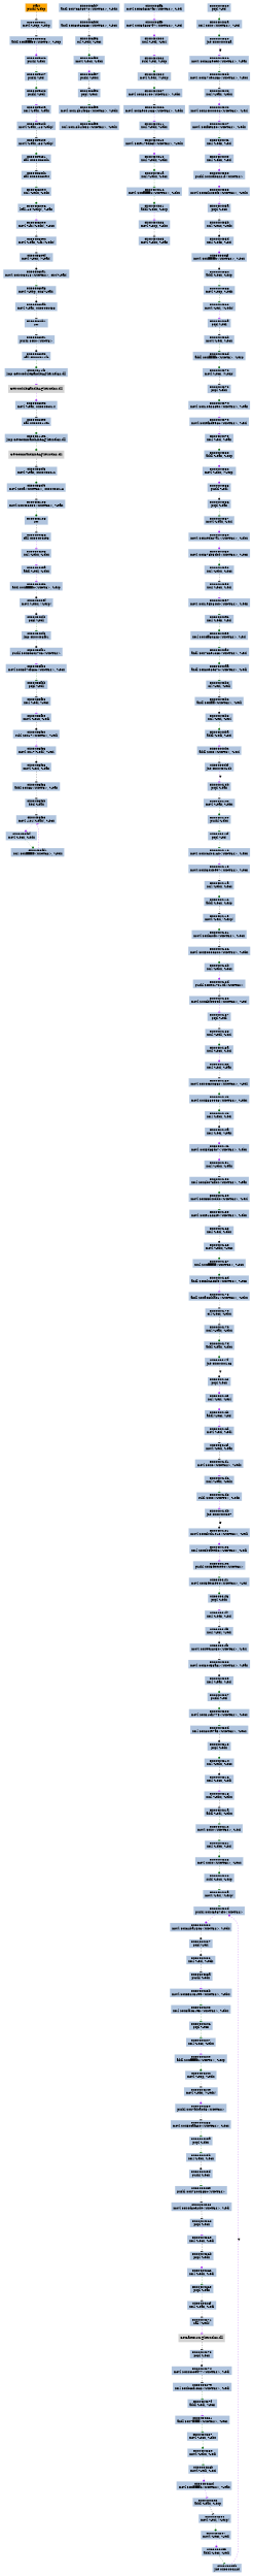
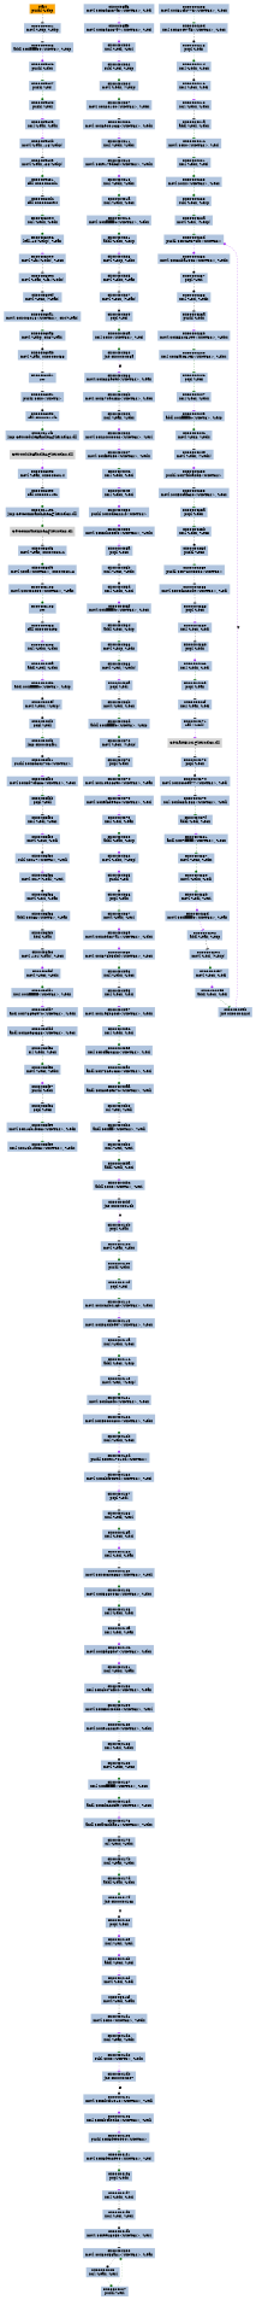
  digraph {
    node [color=lightsteelblue fillcolor=lightsteelblue shape=rectangle style=filled]
    edge [arrowhead=tee color=black style=dotted]
    n1 [color=lightgrey fillcolor=orange label="start\npushl %ebp"]
    n2 [label="0x00409c41\nmovl %esp, %ebp"]
    n3 [label="0x00409c43\naddl $0xffffffc4<UINT8>, %esp"]
    n4 [label="0x00409c46\npushl %ebx"]
    n5 [label="0x00409c47\npushl %esi"]
    n6 [label="0x00409c48\npushl %edi"]
    n7 [label="0x00409c49\nxorl %eax, %eax"]
    n8 [label="0x00409c4b\nmovl %eax, -16(%ebp)"]
    n9 [label="0x00409c4e\nmovl %eax, -36(%ebp)"]
    n10 [label="0x00409c51\ncall 0x004030dc"]
    n11 [label="0x004030dc\ncall 0x00403094"]
    n12 [label="0x00403094\nxorl %edx, %edx"]
    n13 [label="0x00403096\nleal -12(%ebp), %eax"]
    n14 [label="0x00403099\nmovl %fs:(%edx), %ecx"]
    n15 [label="0x0040309c\nmovl %eax, %fs:(%edx)"]
    n16 [label="0x0040309f\nmovl %ecx, (%eax)"]
    n17 [label="0x004030a1\nmovl $0x403018<UINT32>, 0x4(%eax)"]
    n18 [label="0x004030a8\nmovl %ebp, 0x8(%eax)"]
    n19 [label="0x004030ab\nmovl %eax, 0x0040c488"]
    n20 [label="0x004030b1\nret"]
    n21 [label="0x004030e1\npushl $0x0<UINT8>"]
    n22 [label="0x004030e3\ncall 0x004011fc"]
    n23 [label="0x004011fc\njmp GetModuleHandleA@kernel32.dll"]
    n24 [color=lightgrey fillcolor=lightgrey label="GetModuleHandleA@kernel32.dll"]
    n25 [label="0x004030e8\nmovl %eax, 0x0040c014"]
    n26 [label="0x004030ee\ncall 0x004011ec"]
    n27 [label="0x004011ec\njmp GetCommandLineA@kernel32.dll"]
    n28 [color=lightgrey fillcolor=lightgrey label="GetCommandLineA@kernel32.dll"]
    n29 [label="0x004030f3\nmovl %eax, 0x0040c01c"]
    n30 [label="0x004030f9\nmovl $0xa<UINT32>, 0x0040c018"]
    n31 [label="0x00403103\nmovl $0x402e34<UINT32>, %eax"]
    n32 [label="0x00403108\nret"]
    n33 [label="0x00409c56\ncall 0x004042e8"]
    n34 [label="0x004042e8\nxorl %ebx, %ebx"]
    n35 [label="0x004042ea\naddl %edi, %ebx"]
    n36 [label="0x004042ec\naddl $0xfffffffc<UINT8>, %esp"]
    n37 [label="0x004042ef\nmovl %ebx, (%esp)"]
    n38 [label="0x004042f2\npopl %edi"]
    n39 [label="0x004042f3\njmp 0x00403fb1"]
    n40 [label="0x00403fb1\npushl $0x3d302706<UINT32>"]
    n41 [label="0x00403fb6\nmovl $0x3d70f686<UINT32>, %ecx"]
    n42 [label="0x00403fbb\npopl %edi"]
    n43 [label="0x00403fbc\nxorl %edi, %ecx"]
    n44 [label="0x00403fbe\nmovl %ecx, %edi"]
    n45 [label="0x00403fc0\nsubl $0x17<UINT8>, %edi"]
    n46 [label="0x00403fc3\nmovl 0x17(%edi), %esi"]
    n47 [label="0x00403fc6\nmovl %esi, %eax"]
    n48 [label="0x00403fc8\naddl $0x66<UINT8>, %eax"]
    n49 [label="0x00403fcb\ndecl %eax"]
    n50 [label="0x00403fcc\nmovl -101(%eax), %ecx"]
    n51 [label="0x00403fcf\nmovl %ecx, %edx"]
    n52 [label="0x00403fd1\nxorl $0xffffffff<UINT32>, %edx"]
    n53 [label="0x00403fd7\nandl $0x7369397c<UINT32>, %edx"]
    n54 [label="0x00403fdd\nandl $0x8c96c683<UINT32>, %ecx"]
    n55 [label="0x00403fe3\norl %edx, %ecx"]
    n56 [label="0x00403fe5\nmovl %ecx, %ebx"]
    n57 [label="0x00403fe7\npushl %ebx"]
    n58 [label="0x00403fe8\npopl %ecx"]
    n59 [label="0x00403fe9\nmovl $0x13b1f058<UINT32>, %edx"]
    n60 [label="0x00403fee\nxorl $0x13b1f058<UINT32>, %edx"]
    n61 [label="0x00403ff6\nmovl $0x3d8237f3<UINT32>, %edi"]
    n62 [label="0x00403ffb\nmovl $0x3d8237f7<UINT32>, %esi"]
    n63 [label="0x00404000\nxorl %edi, %esi"]
    n64 [label="0x00404002\nsubl %esi, %esp"]
    n65 [color=lightgrey label="0x00404004\nmovl %edx, (%esp)"]
    n66 [label="0x00404007\nmovl $0x20140<UINT32>, %ebx"]
    n67 [label="0x0040400c\nmovl $0x69401c88<UINT32>, %edx"]
    n68 [label="0x00404011\nxorl %edx, %ebx"]
    n69 [label="0x00404013\nmovl $0x917edb3f<UINT32>, %edx"]
    n70 [label="0x00404018\nxorl %edx, %ebx"]
    n71 [label="0x0040401a\nxorl %ebx, %ecx"]
    n72 [label="0x0040401c\nmovl $0xfffffffc<UINT32>, %ebx"]
    n73 [label="0x00404021\naddl %ebx, %esp"]
    n74 [label="0x00404023\nmovl %esp, %ebx"]
    n75 [label="0x00404025\nmovl %ebx, %eax"]
+   n76 [label="0x00404027\nmovl %ecx, (%eax)"]
    n77 [label="0x00404029\npopl %esi"]
    n78 [label="0x0040402a\nxorl $0x0<UINT32>, %esi"]
    n79 [label="0x00404030\njne 0x0040406a"]
    n80 [label="0x00404036\nmovl $0x3289ced<UINT32>, %eax"]
    n81 [label="0x0040403b\nmovl $0x374e0258<UINT32>, %ebx"]
    n82 [label="0x00404040\nxorl %eax, %ebx"]
    n83 [label="0x00404042\nmovl $0x24000002<UINT32>, %esi"]
    n84 [label="0x00404047\nmovl $0xf5e250<UINT32>, %edx"]
    n85 [label="0x0040404c\nxorl %edx, %esi"]
    n86 [label="0x0040404e\nxorl %ebx, %esi"]
    n87 [label="0x00404050\npushl $0x4db3221f<UINT32>"]
    n88 [label="0x00404055\nmovl $0x5d205ef8<UINT32>, %edx"]
    n89 [label="0x0040405a\npopl %ecx"]
    n90 [label="0x0040405b\nxorl %ecx, %edx"]
    n91 [label="0x0040405d\nxorl %edx, %esi"]
    n92 [label="0x0040405f\nmovl $0xfffffffc<UINT32>, %ecx"]
    n93 [label="0x00404064\naddl %ecx, %esp"]
    n94 [label="0x00404066\nmovl %esp, %edx"]
    n95 [label="0x00404068\nmovl %esi, (%edx)"]
    n96 [label="0x0040406a\npopl %edi"]
    n97 [label="0x0040406b\nmovl %edi, %ecx"]
    n98 [label="0x0040406d\naddl $0xfffffffc<UINT8>, %esp"]
    n99 [label="0x00404070\nmovl %ecx, (%esp)"]
    n100 [label="0x00404073\npopl %ebx"]
    n101 [label="0x00404074\nmovl $0x10926690<UINT32>, %eax"]
    n102 [label="0x00404079\nmovl $0xef6d996c<UINT32>, %esi"]
    n103 [label="0x0040407e\nxorl %esi, %eax"]
    n104 [label="0x00404080\naddl %eax, %esp"]
    n105 [label="0x00404082\nmovl %ebx, (%esp)"]
    n106 [label="0x00404085\npushl %edi"]
    n107 [label="0x00404086\npopl %eax"]
    n108 [label="0x00404087\nmovl %eax, %esi"]
    n109 [label="0x00404089\nmovl $0x2edc27a1<UINT32>, %ebx"]
    n110 [label="0x0040408e\nmovl $0x878b54bd<UINT32>, %ecx"]
    n111 [label="0x00404093\nxorl %ebx, %ecx"]
    n112 [label="0x00404095\nxorl %ecx, %esi"]
    n113 [label="0x00404097\nmovl $0x195b84cb<UINT32>, %edx"]
    n114 [label="0x0040409c\nxorl %edx, %esi"]
    n115 [label="0x0040409e\nxorl $0x4ff30828<UINT32>, %esi"]
    n116 [label="0x004040a4\nandl $0x73691c83<UINT32>, %esi"]
    n117 [label="0x004040aa\nandl $0x8c96e37c<UINT32>, %edi"]
    n118 [label="0x004040b0\norl %esi, %edi"]
    n119 [label="0x004040b2\nandl $0xffff<UINT32>, %edi"]
    n120 [label="0x004040b8\nxorl %esi, %esi"]
    n121 [label="0x004040ba\naddl %edi, %esi"]
    n122 [label="0x004040bc\naddl $0x0<UINT8>, %esi"]
    n123 [label="0x004040bf\njne 0x0040410b"]
    n124 [label="0x0040410b\npopl %eax"]
    n125 [label="0x0040410c\nmovl %eax, %ebx"]
    n126 [label="0x0040410e\npushl %ebx"]
    n127 [label="0x0040410f\npopl %esi"]
    n128 [label="0x00404110\nmovl $0x4c2b416b<UINT32>, %ebx"]
    n129 [label="0x00404115\nmovl $0xb3d4be97<UINT32>, %ecx"]
    n130 [label="0x0040411a\nxorl %ebx, %ecx"]
    n131 [label="0x0040411c\naddl %ecx, %esp"]
    n132 [label="0x0040411e\nmovl %esi, (%esp)"]
    n133 [label="0x00404121\nmovl $0xb80f0<UINT32>, %ecx"]
    n134 [label="0x00404126\nmovl $0x50000800<UINT32>, %ebx"]
    n135 [label="0x0040412b\nxorl %ebx, %ecx"]
    n136 [label="0x0040412d\npushl $0xe017014d<UINT32>"]
    n137 [label="0x00404132\nmovl $0x6bf0959d<UINT32>, %esi"]
    n138 [label="0x00404137\npopl %edi"]
    n139 [label="0x00404138\nxorl %edi, %esi"]
    n140 [label="0x0040413a\nxorl %ecx, %esi"]
    n141 [label="0x0040413c\nxorl %esi, %eax"]
    n142 [label="0x0040413e\nmovl $0x4030c832<UINT32>, %edi"]
    n143 [label="0x00404143\nmovl $0x5880448<UINT32>, %ebx"]
    n144 [label="0x00404148\nxorl %ebx, %edi"]
    n145 [label="0x0040414a\nxorl %edi, %eax"]
    n146 [label="0x0040414c\nmovl $0x5d65dc7<UINT32>, %ebx"]
    n147 [label="0x00404151\nxorl %ebx, %eax"]
    n148 [label="0x00404153\nxorl $0x6b073fb4<UINT32>, %eax"]
    n149 [label="0x00404159\nmovl $0x55d40dd0<UINT32>, %esi"]
    n150 [label="0x0040415e\nmovl $0xe16282e<UINT32>, %ebx"]
    n151 [label="0x00404163\nxorl %esi, %ebx"]
    n152 [label="0x00404165\nmovl %ebx, %ecx"]
    n153 [label="0x00404167\nxorl $0xffffffff<UINT32>, %ecx"]
    n154 [label="0x0040416d\nandl $0x5bc225fe<UINT32>, %ecx"]
    n155 [label="0x00404173\nandl $0xa43dda01<UINT32>, %ebx"]
    n156 [label="0x00404179\norl %ecx, %ebx"]
    n157 [label="0x0040417b\nxorl %eax, %ebx"]
    n158 [label="0x0040417d\naddl %eax, %ebx"]
    n159 [label="0x0040417f\njne 0x004041c8"]
    n160 [label="0x004041c8\npopl %ecx"]
    n161 [label="0x004041c9\nxorl %esi, %esi"]
    n162 [label="0x004041cb\naddl %ecx, %esi"]
    n163 [label="0x004041cd\nmovl %esi, %edi"]
    n164 [label="0x004041cf\nmovl %edi, %eax"]
    n165 [label="0x004041d1\nmovl $0x0<UINT32>, %edx"]
    n166 [label="0x004041d6\nxorl %eax, %edx"]
    n167 [label="0x004041d8\nsubl $0x0<UINT8>, %edx"]
    n168 [label="0x004041db\njne 0x004042e7"]
    n169 [label="0x004041e1\nmovl $0x5b4b1912<UINT32>, %edi"]
    n170 [label="0x004041e6\nxorl $0x5b4a99b2<UINT32>, %edi"]
    n171 [label="0x004041ec\npushl $0x5d9e0e94<UINT32>"]
    n172 [label="0x004041f1\nmovl $0x5d9c2e94<UINT32>, %esi"]
    n173 [label="0x004041f6\npopl %edx"]
    n174 [label="0x004041f7\nxorl %edx, %esi"]
    n175 [label="0x004041f9\nxorl %esi, %edi"]
    n176 [label="0x004041fb\nmovl $0x9928050<UINT32>, %esi"]
    n177 [label="0x00404200\nmovl $0x30453a81<UINT32>, %eax"]
    n178 [label="0x00404205\nxorl %eax, %esi"]
    n179 [label="0x00404207\npushl %esi"]
    n180 [label="0x00404208\nmovl $0x31cf2775<UINT32>, %ecx"]
    n181 [label="0x0040420d\nxorl $0x80497a5<UINT32>, %ecx"]
    n182 [label="0x00404213\npopl %edx"]
    n183 [label="0x00404214\nxorl %edx, %ecx"]
    n184 [label="0x00404216\nxorl %ecx, %edi"]
    n185 [label="0x00404218\nxorl %ebx, %ebx"]
    n186 [label="0x0040421a\naddl %edi, %ebx"]
    n187 [label="0x0040421c\nmovl $0x0<UINT32>, %esi"]
    n188 [label="0x00404221\nxorl %ebx, %esi"]
    n189 [label="0x00404223\nmovl $0x4<UINT32>, %ecx"]
    n190 [label="0x00404228\nsubl %ecx, %esp"]
    n191 [label="0x0040422a\nmovl %esi, (%esp)"]
    n192 [label="0x0040422d\npushl $0x46987cf0<UINT32>"]
    n193 [label="0x00404232\nmovl $0x32ba1543<UINT32>, %edx"]
    n194 [label="0x00404237\npopl %esi"]
    n195 [label="0x00404238\nxorl %esi, %edx"]
    n196 [label="0x0040423a\npushl %edx"]
    n197 [label="0x0040423b\nmovl $0x55246199<UINT32>, %ebx"]
    n198 [label="0x00404240\nxorl $0x3fd43195<UINT32>, %ebx"]
    n199 [label="0x00404246\npopl %ecx"]
    n200 [label="0x00404247\nxorl %ecx, %ebx"]
    n201 [label="0x00404249\naddl $0xfffffffc<UINT8>, %esp"]
    n202 [label="0x0040424c\nmovl %esp, %edx"]
    n203 [label="0x0040424e\nmovl %ebx, (%edx)"]
    n204 [label="0x00404250\npushl $0x7fd0a4d5<UINT32>"]
    n205 [label="0x00404255\nmovl $0x54caf620<UINT32>, %ecx"]
    n206 [label="0x0040425a\npopl %ebx"]
    n207 [label="0x0040425b\nxorl %ebx, %ecx"]
    n208 [label="0x0040425d\npushl %ecx"]
    n209 [label="0x0040425e\npushl $0x7804585c<UINT32>"]
    n210 [label="0x00404263\nmovl $0x4d8ce2de<UINT32>, %edi"]
    n211 [label="0x00404268\npopl %ecx"]
    n212 [label="0x00404269\nxorl %ecx, %edi"]
    n213 [label="0x0040426b\npopl %edx"]
    n214 [label="0x0040426c\nxorl %edx, %edi"]
    n215 [label="0x0040426e\npopl %eax"]
    n216 [label="0x0040426f\nxorl %eax, %edi"]
    n217 [label="0x00404271\ncall (%edi)"]
    n218 [color=lightgrey fillcolor=lightgrey label="GetLastError@kernel32.dll"]
    n219 [label="0x00404273\npopl %ecx"]
    n220 [label="0x00404274\nmovl $0x4cc0ea77<UINT32>, %edi"]
    n221 [label="0x00404279\nxorl $0xb33f1588<UINT32>, %edi"]
    n222 [label="0x0040427f\naddl %edi, %ecx"]
    n223 [label="0x00404281\nandl $0x7fffffff<UINT32>, %ecx"]
    n224 [label="0x00404287\nmovl %ecx, %ebx"]
    n225 [label="0x00404289\nmovl %ebx, %edi"]
    n226 [label="0x0040428b\nmovl %edi, %esi"]
    n227 [label="0x0040428d\nmovl $0xfffffffc<UINT32>, %eax"]
    n228 [label="0x00404292\naddl %eax, %esp"]
    n229 [label="0x00404294\nmovl %esi, (%esp)"]
    n230 [label="0x00404297\nmovl %ecx, %edi"]
    n231 [label="0x00404299\naddl %ecx, %edi"]
    n232 [label="0x0040429b\njne 0x0040422d"]
    n1 -> n2 [style=dashed]
    n2 -> n3
    n3 -> n4 [arrowhead=dot color=purple style=dashed]
    n4 -> n5 [color=darkgreen]
    n5 -> n6 [arrowhead=dot color=darkgreen style=dashed]
    n6 -> n7 [color=purple]
    n7 -> n8 [color=purple style=dashed]
    n8 -> n9 [style=dashed]
    n9 -> n10 [arrowhead=dot color=darkgreen style=dashed]
    n10 -> n11 [style=dashed]
    n11 -> n12 [color=darkgreen]
    n12 -> n13 [arrowhead=dot color=darkgreen]
    n13 -> n14 [color=purple]
    n14 -> n15 [style=dashed]
    n15 -> n16
    n16 -> n17 [arrowhead=dot]
    n17 -> n18 [color=darkgreen]
    n18 -> n19 [arrowhead=dot style=dashed]
    n19 -> n20
    n20 -> n21
    n21 -> n22 [arrowhead=dot]
    n22 -> n23 [arrowhead=dot color=darkgreen style=dashed]
    n23 -> n24 [color=purple]
    n24 -> n25 [arrowhead=dot color=purple style=dashed]
    n25 -> n26 [style=dashed]
    n26 -> n27 [arrowhead=dot color=darkgreen]
    n27 -> n28 [arrowhead=dot color=darkgreen style=dashed]
    n28 -> n29 [style=dashed]
    n29 -> n30 [arrowhead=dot color=darkgreen]
    n30 -> n31
    n31 -> n32 [arrowhead=dot color=darkgreen style=dashed]
    n32 -> n33 [style=dashed]
    n33 -> n34 [color=purple style=dashed]
    n34 -> n35 [color=purple]
    n35 -> n36 [color=purple style=dashed]
    n36 -> n37 [arrowhead=dot]
    n37 -> n38 [arrowhead=dot]
    n38 -> n39 [color=darkgreen style=dashed]
    n39 -> n40 [arrowhead=dot]
    n40 -> n41 [color=purple]
    n41 -> n42 [color=darkgreen style=dashed]
    n42 -> n43 [style=dashed]
    n43 -> n44 [color=purple]
    n44 -> n45 [arrowhead=dot style=dashed]
    n45 -> n46 [color=purple style=dashed]
    n46 -> n47 [arrowhead=dot]
    n47 -> n48 [style=dashed]
    n48 -> n49
    n49 -> n50
    n50 -> n51 [arrowhead=dot color=purple]
    n51 -> n52 [arrowhead=dot color=darkgreen]
-   n52 -> n50 [color=purple style=dashed]
+   n52 -> n53 [color=purple style=dashed]
    n53 -> n54 [style=dashed]
    n54 -> n55 [style=dashed]
    n55 -> n56 [arrowhead=dot color=darkgreen style=dashed]
    n56 -> n57 [arrowhead=dot color=purple]
    n57 -> n58 [style=dashed]
    n58 -> n59 [color=darkgreen]
    n59 -> n60 [color=darkgreen]
    n61 -> n62 [color=purple style=dashed]
    n62 -> n63 [arrowhead=dot color=purple]
    n63 -> n64 [color=purple]
    n64 -> n65 [arrowhead=dot color=darkgreen]
    n65 -> n66 [arrowhead=dot color=darkgreen]
    n66 -> n67
    n67 -> n68 [color=purple style=dashed]
    n68 -> n69
    n69 -> n70 [arrowhead=dot color=purple style=dashed]
    n70 -> n71 [arrowhead=dot color=darkgreen style=dashed]
    n71 -> n72 [color=darkgreen style=dashed]
    n72 -> n73 [arrowhead=dot color=darkgreen style=dashed]
    n73 -> n74 [color=purple style=dashed]
    n74 -> n75 [style=dashed]
+   n75 -> n76 [style=dashed]
+   n76 -> n77 [arrowhead=dot]
    n77 -> n78 [arrowhead=dot color=darkgreen style=dashed]
    n78 -> n79 [arrowhead=dot color=darkgreen]
    n79 -> n80 [color=purple label=F style=dashed]
    n80 -> n81 [color=darkgreen style=dashed]
    n81 -> n82 [style=dashed]
    n82 -> n83 [arrowhead=dot color=purple style=dashed]
    n83 -> n84 [color=purple style=dashed]
    n84 -> n85 [color=darkgreen]
    n85 -> n86 [color=purple]
    n86 -> n87 [arrowhead=dot color=purple style=dashed]
    n87 -> n88 [arrowhead=dot color=purple]
    n88 -> n89 [color=purple style=dashed]
    n89 -> n90
    n90 -> n91 [arrowhead=dot style=dashed]
    n91 -> n92 [arrowhead=dot color=purple]
    n92 -> n93 [arrowhead=dot]
    n93 -> n94 [color=darkgreen]
    n94 -> n95 [color=darkgreen style=dashed]
    n95 -> n96 [color=purple style=dashed]
    n96 -> n97 [style=dashed]
    n97 -> n98 [color=darkgreen style=dashed]
    n98 -> n99 [arrowhead=dot color=darkgreen]
    n99 -> n100 [style=dashed]
    n100 -> n101 [arrowhead=dot color=darkgreen]
    n101 -> n102 [color=purple]
    n102 -> n103 [color=purple style=dashed]
    n103 -> n104 [arrowhead=dot color=darkgreen]
    n104 -> n105 [arrowhead=dot color=purple]
    n105 -> n106 [arrowhead=dot color=purple]
    n106 -> n107 [arrowhead=dot]
    n107 -> n108 [color=darkgreen style=dashed]
    n108 -> n109 [arrowhead=dot color=purple]
    n109 -> n110 [arrowhead=dot color=purple]
    n110 -> n111 [arrowhead=dot color=darkgreen style=dashed]
    n111 -> n112 [style=dashed]
    n112 -> n113 [color=purple]
    n113 -> n114 [color=darkgreen]
    n114 -> n115 [arrowhead=dot color=darkgreen style=dashed]
    n115 -> n116 [color=darkgreen]
    n116 -> n117 [arrowhead=dot color=darkgreen style=dashed]
    n117 -> n118 [color=darkgreen]
    n118 -> n119 [style=dashed]
    n119 -> n120 [arrowhead=dot]
    n120 -> n121 [arrowhead=dot color=darkgreen style=dashed]
    n121 -> n122 [color=purple]
    n122 -> n123
    n123 -> n124 [color=purple label=T style=dashed]
    n124 -> n125
    n125 -> n126 [arrowhead=dot color=darkgreen style=dashed]
    n126 -> n127 [color=darkgreen]
    n127 -> n128 [color=darkgreen]
    n128 -> n129 [color=purple style=dashed]
    n129 -> n130
    n130 -> n131 [arrowhead=dot color=darkgreen]
    n131 -> n132 [style=dashed]
    n132 -> n133 [arrowhead=dot color=darkgreen]
    n133 -> n134 [style=dashed]
    n134 -> n135 [arrowhead=dot color=darkgreen]
    n135 -> n136 [arrowhead=dot color=purple style=dashed]
    n136 -> n137 [style=dashed]
    n137 -> n138 [color=purple style=dashed]
    n138 -> n139
    n139 -> n140 [arrowhead=dot color=darkgreen]
    n140 -> n141 [arrowhead=dot color=purple style=dashed]
    n141 -> n142
    n142 -> n143 [arrowhead=dot color=darkgreen]
    n143 -> n144 [arrowhead=dot color=darkgreen style=dashed]
    n144 -> n145 [arrowhead=dot style=dashed]
    n145 -> n146 [arrowhead=dot color=purple]
    n146 -> n147 [arrowhead=dot color=purple style=dashed]
    n147 -> n148
    n148 -> n149 [arrowhead=dot color=darkgreen]
    n149 -> n150 [color=darkgreen]
    n150 -> n151
    n151 -> n152 [arrowhead=dot]
    n152 -> n153 [arrowhead=dot color=darkgreen]
    n153 -> n154 [arrowhead=dot color=darkgreen]
    n154 -> n155 [color=purple style=dashed]
    n155 -> n156
    n156 -> n157 [style=dashed]
    n157 -> n158 [arrowhead=dot color=darkgreen style=dashed]
    n158 -> n159 [arrowhead=dot color=darkgreen]
    n159 -> n160 [arrowhead=dot label=T]
    n160 -> n161 [arrowhead=dot color=purple style=dashed]
    n161 -> n162 [arrowhead=dot color=purple]
    n162 -> n163 [color=purple style=dashed]
    n163 -> n164
    n164 -> n165 [style=dashed]
    n165 -> n166 [color=purple]
    n166 -> n167 [color=darkgreen]
    n167 -> n168 [color=purple style=dashed]
    n168 -> n169 [arrowhead=dot label=F style=dashed]
    n169 -> n170 [arrowhead=dot color=purple]
    n170 -> n171 [color=purple style=dashed]
    n171 -> n172 [color=darkgreen]
    n172 -> n173 [arrowhead=dot color=darkgreen style=dashed]
    n173 -> n174 [color=purple]
    n174 -> n175 [style=dashed]
    n175 -> n176 [arrowhead=dot]
    n176 -> n177
    n177 -> n178 [arrowhead=dot]
    n178 -> n179 [arrowhead=dot color=darkgreen]
-   n179 -> n180 [arrowhead=dot color=darkgreen]
+   n179 -> n177 [arrowhead=dot color=darkgreen]
    n180 -> n181 [color=darkgreen]
    n181 -> n182 [arrowhead=dot style=dashed]
    n182 -> n183 [arrowhead=dot color=darkgreen]
    n183 -> n184 [arrowhead=dot style=dashed]
    n184 -> n185 [color=purple]
    n185 -> n186 [style=dashed]
    n186 -> n187 [color=darkgreen style=dashed]
    n187 -> n188 [color=darkgreen]
    n188 -> n189 [arrowhead=dot color=darkgreen style=dashed]
    n189 -> n190 [arrowhead=dot color=darkgreen style=dashed]
    n190 -> n191 [color=darkgreen]
    n191 -> n192 [color=darkgreen]
    n192 -> n193 [arrowhead=dot color=purple style=dashed]
    n193 -> n194 [arrowhead=dot]
    n194 -> n195 [arrowhead=dot style=dashed]
    n195 -> n196 [style=dashed]
    n196 -> n197 [color=purple]
    n197 -> n198 [color=darkgreen]
    n198 -> n199 [color=darkgreen style=dashed]
    n199 -> n200 [color=darkgreen style=dashed]
    n200 -> n201 [color=purple]
    n201 -> n202 [arrowhead=dot color=darkgreen style=dashed]
    n202 -> n203
    n203 -> n204 [arrowhead=dot color=purple]
    n204 -> n205
    n205 -> n206 [color=darkgreen style=dashed]
    n206 -> n207 [color=darkgreen style=dashed]
    n207 -> n208 [arrowhead=dot style=dashed]
    n208 -> n209 [color=darkgreen]
    n209 -> n210
    n210 -> n211 [style=dashed]
    n211 -> n212 [color=purple]
    n212 -> n213 [style=dashed]
    n213 -> n214 [arrowhead=dot color=purple]
    n214 -> n215 [color=darkgreen style=dashed]
    n215 -> n216
    n216 -> n217
    n217 -> n218 [color=purple style=dashed]
    n218 -> n219 [style=dashed]
    n219 -> n220 [arrowhead=dot style=dashed]
    n220 -> n221 [style=dashed]
    n221 -> n222 [color=darkgreen style=dashed]
    n222 -> n223 [color=purple]
    n223 -> n224 [color=darkgreen style=dashed]
    n224 -> n225 [arrowhead=dot color=darkgreen style=dashed]
    n225 -> n226 [color=darkgreen]
    n226 -> n227 [arrowhead=dot color=purple]
    n227 -> n228 [color=purple style=dashed]
    n228 -> n229 [style=dashed]
    n229 -> n230 [arrowhead=dot color=darkgreen]
    n230 -> n231 [arrowhead=dot color=purple]
    n231 -> n232 [color=darkgreen style=dashed]
    n232 -> n192 [arrowhead=dot color=purple label=T style=dashed]
  }
